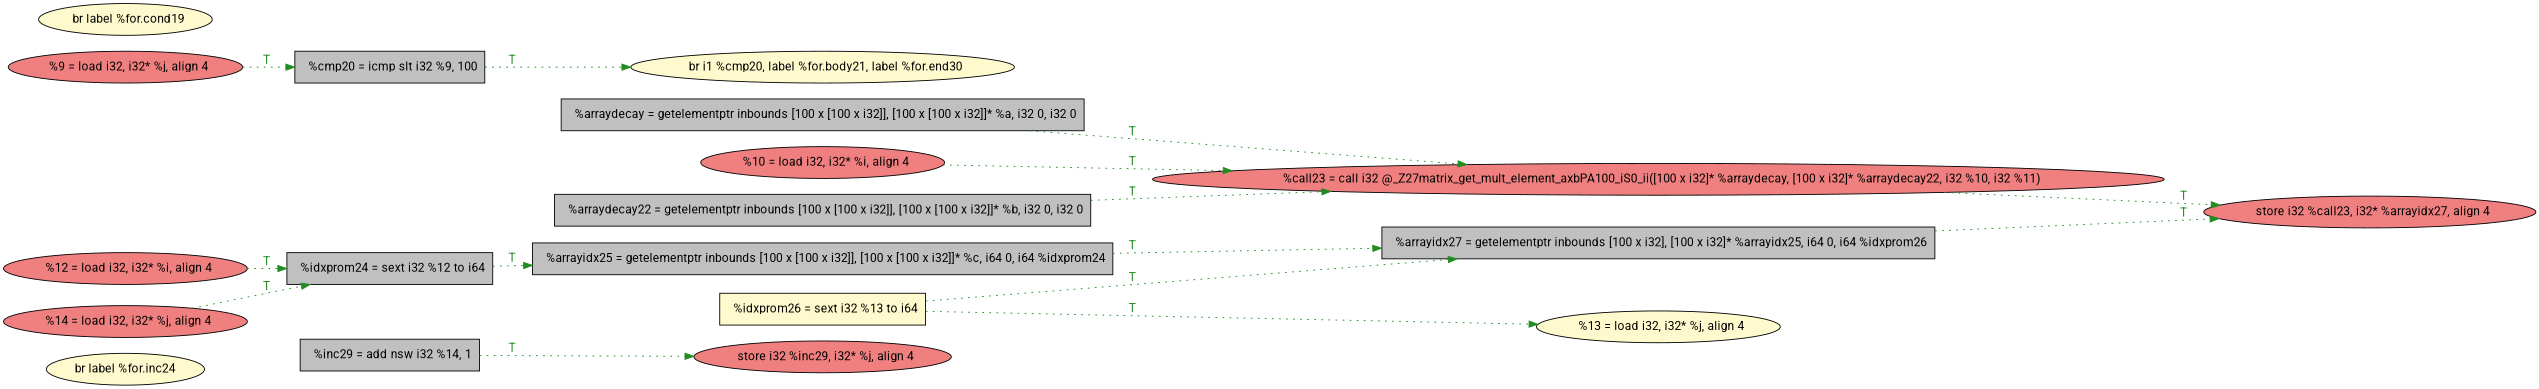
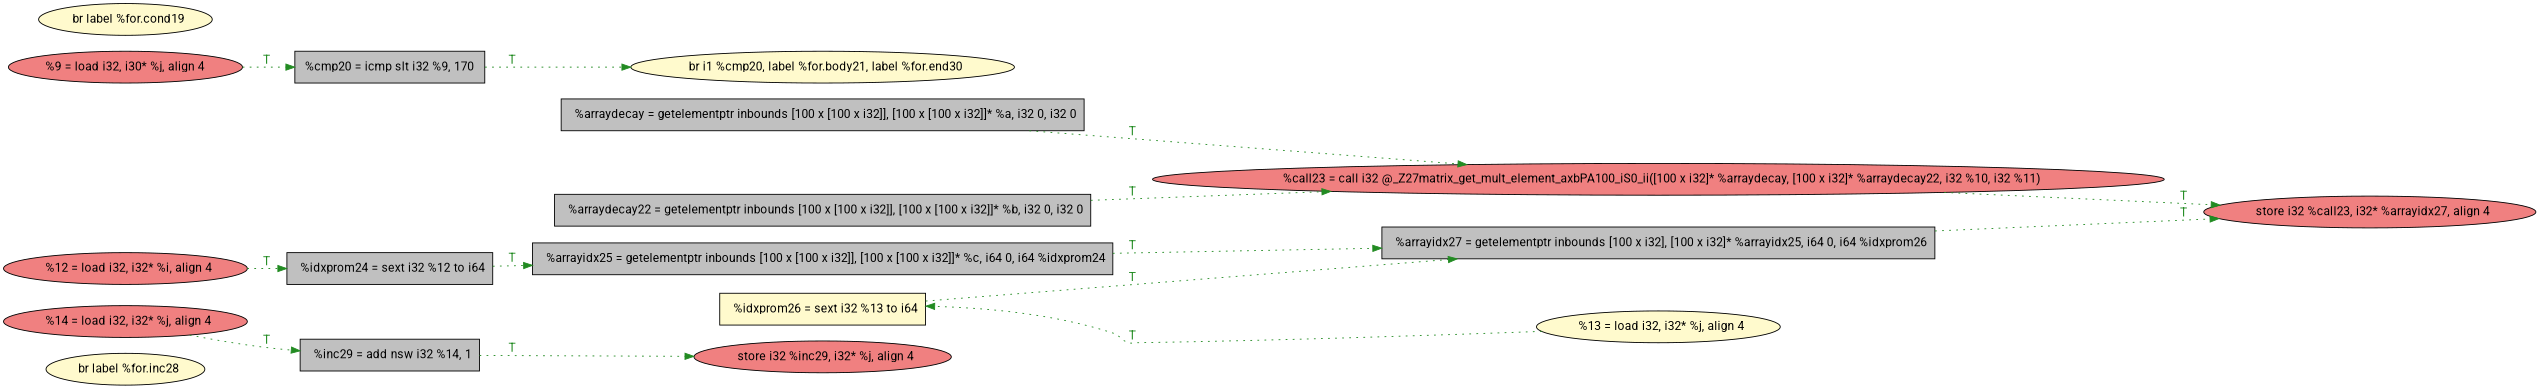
  digraph {
    fontname=Roboto
    rankdir=LR
    node [fillcolor=lightcoral fontname=Roboto shape=ellipse style=filled]
    edge [color=forestgreen fontcolor=forestgreen fontname=Roboto style=dotted]
-   n1 [fillcolor=lemonchiffon label="br label %for.inc24"]
+   n1 [fillcolor=lemonchiffon label="  br label %for.inc28"]
    n2 [label="  %12 = load i32, i32* %i, align 4"]
    n3 [fillcolor=grey label="  %idxprom24 = sext i32 %12 to i64" shape=rectangle]
    n4 [fillcolor=grey label="  %arrayidx25 = getelementptr inbounds [100 x [100 x i32]], [100 x [100 x i32]]* %c, i64 0, i64 %idxprom24" shape=rectangle]
    n5 [fillcolor=grey label="  %arrayidx27 = getelementptr inbounds [100 x i32], [100 x i32]* %arrayidx25, i64 0, i64 %idxprom26" shape=rectangle]
    n6 [label="  store i32 %call23, i32* %arrayidx27, align 4"]
-   n7 [label="  %10 = load i32, i32* %i, align 4"]
    n8 [label="  %call23 = call i32 @_Z27matrix_get_mult_element_axbPA100_iS0_ii([100 x i32]* %arraydecay, [100 x i32]* %arraydecay22, i32 %10, i32 %11)"]
    n9 [fillcolor=grey label="  %inc29 = add nsw i32 %14, 1" shape=rectangle]
    n10 [label="  store i32 %inc29, i32* %j, align 4"]
    n11 [fillcolor=lemonchiffon label="  br i1 %cmp20, label %for.body21, label %for.end30"]
-   n12 [label="  %9 = load i32, i32* %j, align 4"]
-   n13 [fillcolor=grey label="  %cmp20 = icmp slt i32 %9, 100" shape=rectangle]
+   n12 [label="%9 = load i32, i30* %j, align 4"]
+   n13 [fillcolor=grey label="%cmp20 = icmp slt i32 %9, 170" shape=rectangle]
    n14 [fillcolor=grey label="  %arraydecay22 = getelementptr inbounds [100 x [100 x i32]], [100 x [100 x i32]]* %b, i32 0, i32 0" shape=rectangle]
    n15 [fillcolor=grey label="  %arraydecay = getelementptr inbounds [100 x [100 x i32]], [100 x [100 x i32]]* %a, i32 0, i32 0" shape=rectangle]
    n16 [fillcolor=lemonchiffon label="  %idxprom26 = sext i32 %13 to i64" shape=rectangle]
    n17 [label="  %14 = load i32, i32* %j, align 4"]
    n18 [fillcolor=lemonchiffon label="  br label %for.cond19"]
    n19 [fillcolor=lemonchiffon label="  %13 = load i32, i32* %j, align 4"]
    n2 -> n3 [label=T]
    n3 -> n4 [label=T]
    n4 -> n5 [label=T]
    n5 -> n6 [label=T]
-   n7 -> n8 [label=T]
    n8 -> n6 [label=T]
    n9 -> n10 [label=T]
    n12 -> n13 [label=T]
    n13 -> n11 [label=T]
    n14 -> n8 [label=T]
    n15 -> n8 [label=T]
    n16 -> n5 [label=T]
-   n17 -> n3 [label=T]
-   n16 -> n19 [label=T]
+   n17 -> n9 [label=T]
+   n19 -> n16 [label=T]
  }
